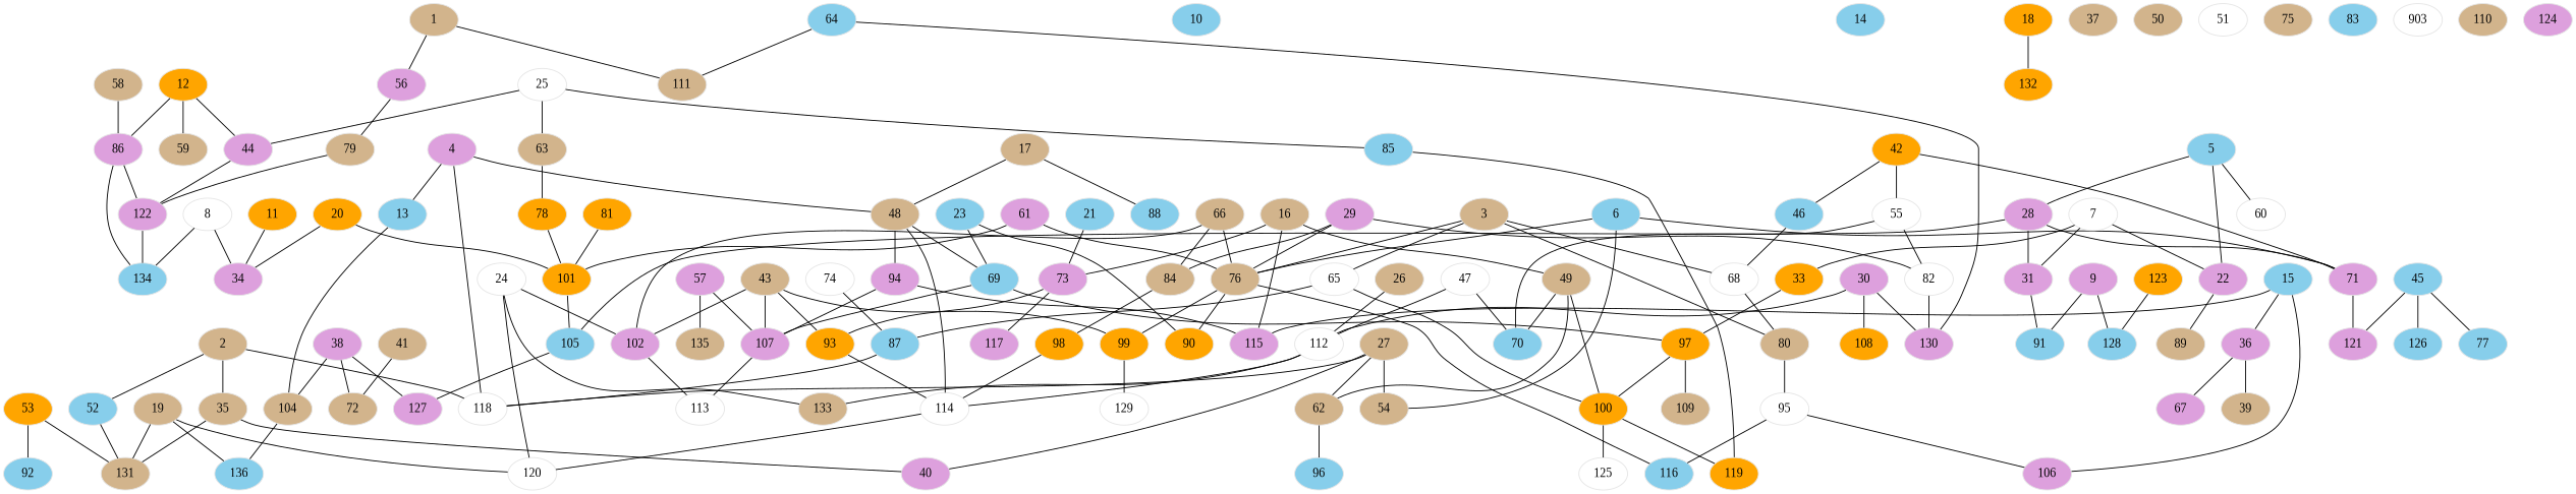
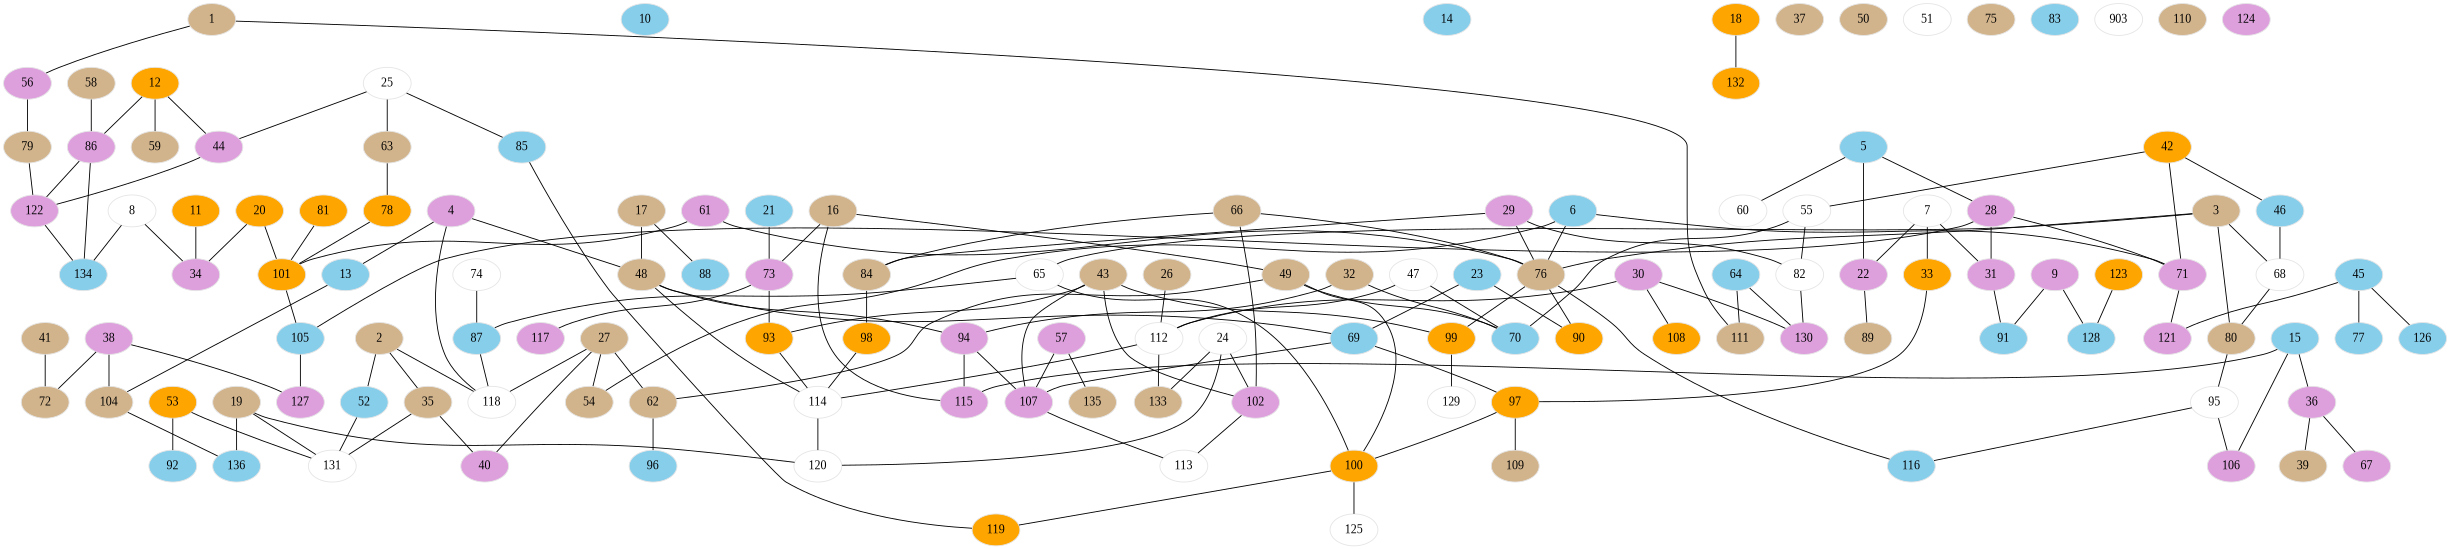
  graph {
    fontname="Liberation Serif"
    node [color=gray90 fillcolor=tan fontname="Liberation Serif" style=filled]
    edge [fontname="Liberation Serif"]
    56 [fillcolor=plum]
    1
    111
    79
    2
    35
    52 [fillcolor=skyblue]
    118 [fillcolor=white]
-   131
+   131 [fillcolor=white]
    40 [fillcolor=plum]
    65 [fillcolor=white]
    3
    68 [fillcolor=white]
    76
    80
    100 [fillcolor=orange]
    87 [fillcolor=skyblue]
    90 [fillcolor=orange]
    99 [fillcolor=orange]
    116 [fillcolor=skyblue]
    95 [fillcolor=white]
    4 [fillcolor=plum]
    13 [fillcolor=skyblue]
    48
    104
    69 [fillcolor=skyblue]
    94 [fillcolor=plum]
    114 [fillcolor=white]
    5 [fillcolor=skyblue]
    22 [fillcolor=plum]
    28 [fillcolor=plum]
    60 [fillcolor=white]
    89
    71 [fillcolor=plum]
    31 [fillcolor=plum]
    105 [fillcolor=skyblue]
    6 [fillcolor=skyblue]
    54
    121 [fillcolor=plum]
    7 [fillcolor=white]
    33 [fillcolor=orange]
    91 [fillcolor=skyblue]
    97 [fillcolor=orange]
    8 [fillcolor=white]
    34 [fillcolor=plum]
    134 [fillcolor=skyblue]
    9 [fillcolor=plum]
    128 [fillcolor=skyblue]
    10 [fillcolor=skyblue]
    11 [fillcolor=orange]
    12 [fillcolor=orange]
    44 [fillcolor=plum]
    59
    86 [fillcolor=plum]
    122 [fillcolor=plum]
    136 [fillcolor=skyblue]
    14 [fillcolor=skyblue]
    15 [fillcolor=skyblue]
    36 [fillcolor=plum]
    106 [fillcolor=plum]
    115 [fillcolor=plum]
    39
    67 [fillcolor=plum]
    16
    49
    73 [fillcolor=plum]
    62
    70 [fillcolor=skyblue]
    93 [fillcolor=orange]
    117 [fillcolor=plum]
    17
    88 [fillcolor=skyblue]
    18 [fillcolor=orange]
    132 [fillcolor=orange]
    120 [fillcolor=white]
    19
    20 [fillcolor=orange]
    101 [fillcolor=orange]
    21 [fillcolor=skyblue]
    23 [fillcolor=skyblue]
    107 [fillcolor=plum]
    24 [fillcolor=white]
    102 [fillcolor=plum]
    133
    113 [fillcolor=white]
    25 [fillcolor=white]
    63
    85 [fillcolor=skyblue]
    78 [fillcolor=orange]
    119 [fillcolor=orange]
    112 [fillcolor=white]
    26
    27
    96 [fillcolor=skyblue]
    127 [fillcolor=plum]
    29 [fillcolor=plum]
    82 [fillcolor=white]
    84
    130 [fillcolor=plum]
    98 [fillcolor=orange]
    30 [fillcolor=plum]
    108 [fillcolor=orange]
+   32
    109
    37
    38 [fillcolor=plum]
    72
    41
    42 [fillcolor=orange]
    46 [fillcolor=skyblue]
    55 [fillcolor=white]
    43
    129 [fillcolor=white]
    45 [fillcolor=skyblue]
    77 [fillcolor=skyblue]
    126 [fillcolor=skyblue]
    47 [fillcolor=white]
    125 [fillcolor=white]
    50
    51 [fillcolor=white]
    53 [fillcolor=orange]
    92 [fillcolor=skyblue]
    57 [fillcolor=plum]
    135
    58
    61 [fillcolor=plum]
    64 [fillcolor=skyblue]
    66
    74 [fillcolor=white]
    75
    81 [fillcolor=orange]
    83 [fillcolor=skyblue]
    n133 [fillcolor=white label=903]
    110
    123 [fillcolor=orange]
    124 [fillcolor=plum]
    56 -- 79
    1 -- 56
    1 -- 111
    79 -- 122
    2 -- 35
    2 -- 52
    2 -- 118
    35 -- 131
    35 -- 40
    52 -- 131
    65 -- 100
    65 -- 87
    3 -- 65
    3 -- 68
    3 -- 76
    3 -- 80
    68 -- 80
    76 -- 90
    76 -- 99
    76 -- 116
    80 -- 95
    100 -- 119
    100 -- 125
    87 -- 118
    99 -- 129
    95 -- 116
    95 -- 106
    4 -- 118
    4 -- 13
    4 -- 48
    13 -- 104
    48 -- 69
    48 -- 94
    48 -- 114
    104 -- 136
    69 -- 97
    69 -- 107
    94 -- 115
    94 -- 107
    114 -- 120
    5 -- 22
    5 -- 28
    5 -- 60
    22 -- 89
    28 -- 71
    28 -- 31
    28 -- 105
    71 -- 121
    31 -- 91
    105 -- 127
    6 -- 76
    6 -- 71
    6 -- 54
    7 -- 22
    7 -- 31
    7 -- 33
    33 -- 97
    97 -- 100
    97 -- 109
    8 -- 34
    8 -- 134
    9 -- 91
    9 -- 128
    11 -- 34
    12 -- 44
    12 -- 59
    12 -- 86
    44 -- 122
    86 -- 134
    86 -- 122
    122 -- 134
    15 -- 36
    15 -- 106
    15 -- 115
    36 -- 39
    36 -- 67
    16 -- 115
    16 -- 49
    16 -- 73
    49 -- 100
    49 -- 62
    49 -- 70
    73 -- 93
    73 -- 117
    62 -- 96
    93 -- 114
    17 -- 48
    17 -- 88
    18 -- 132
    19 -- 131
    19 -- 136
    19 -- 120
    20 -- 34
    20 -- 101
    101 -- 105
    21 -- 73
    23 -- 90
    23 -- 69
    107 -- 113
    24 -- 120
    24 -- 102
    24 -- 133
    102 -- 113
    25 -- 44
    25 -- 63
    25 -- 85
    63 -- 78
    85 -- 119
    78 -- 101
    112 -- 114
    112 -- 133
    26 -- 112
    27 -- 118
    27 -- 40
    27 -- 54
    27 -- 62
    29 -- 76
    29 -- 82
    29 -- 84
    82 -- 130
    84 -- 98
    98 -- 114
    30 -- 112
    30 -- 130
    30 -- 108
+   32 -- 94
+   32 -- 70
    38 -- 104
    38 -- 127
    38 -- 72
    41 -- 72
    42 -- 71
    42 -- 46
    42 -- 55
    46 -- 68
    55 -- 70
    55 -- 82
    43 -- 99
    43 -- 93
    43 -- 107
    43 -- 102
    45 -- 121
    45 -- 77
    45 -- 126
    47 -- 70
    47 -- 112
    53 -- 131
    53 -- 92
    57 -- 107
    57 -- 135
    58 -- 86
    61 -- 76
    61 -- 101
    64 -- 111
    64 -- 130
    66 -- 76
    66 -- 102
    66 -- 84
    74 -- 87
    81 -- 101
    123 -- 128
  }
